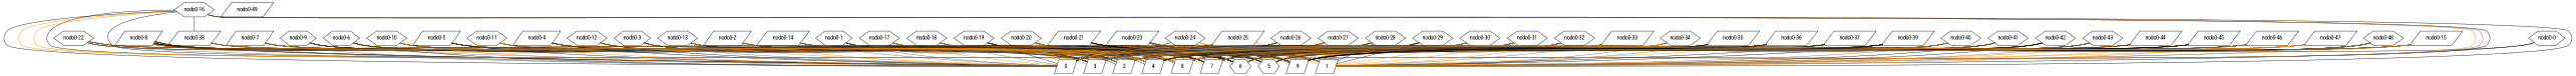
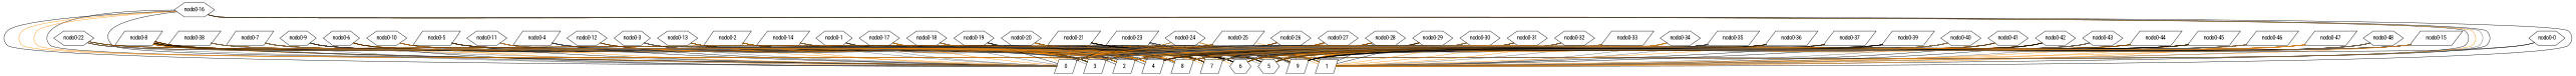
  graph {
    fontname="Roboto Condensed"
    node [fontname="Roboto Condensed" shape=hexagon]
    edge [color=black fontname="Roboto Condensed"]
    n1 [label="nodo0-8" shape=parallelogram]
    8 [shape=parallelogram]
    7 [shape=parallelogram]
    9 [shape=parallelogram]
    6
    5
    4 [shape=parallelogram]
    3 [shape=parallelogram]
    2 [shape=parallelogram]
    1 [shape=parallelogram]
    0 [shape=parallelogram]
    n12 [label="nodo0-7" shape=parallelogram]
    n13 [label="nodo0-9"]
    n14 [label="nodo0-6"]
    n15 [label="nodo0-10"]
    n16 [label="nodo0-5" shape=parallelogram]
    n17 [label="nodo0-11"]
    n18 [label="nodo0-4" shape=parallelogram]
    n19 [label="nodo0-12"]
    n20 [label="nodo0-3"]
    n21 [label="nodo0-13"]
    n22 [label="nodo0-2" shape=parallelogram]
    n23 [label="nodo0-14" shape=parallelogram]
    n24 [label="nodo0-1"]
    n25 [label="nodo0-15" shape=parallelogram]
    n26 [label="nodo0-0"]
    n27 [label="nodo0-16"]
    n28 [label="nodo0-17"]
    n29 [label="nodo0-18"]
    n30 [label="nodo0-19"]
    n31 [label="nodo0-20"]
    n32 [label="nodo0-21" shape=parallelogram]
    n33 [label="nodo0-22"]
    n34 [label="nodo0-23" shape=parallelogram]
    n35 [label="nodo0-24"]
    n36 [label="nodo0-25" shape=parallelogram]
    n37 [label="nodo0-26"]
    n38 [label="nodo0-27"]
    n39 [label="nodo0-28"]
    n40 [label="nodo0-29"]
    n41 [label="nodo0-30"]
    n42 [label="nodo0-31"]
    n43 [label="nodo0-32"]
    n44 [label="nodo0-33" shape=parallelogram]
    n45 [label="nodo0-34"]
    n46 [label="nodo0-35" shape=parallelogram]
    n47 [label="nodo0-36" shape=parallelogram]
    n48 [label="nodo0-37" shape=parallelogram]
    n49 [label="nodo0-38" shape=parallelogram]
    n50 [label="nodo0-39" shape=parallelogram]
    n51 [label="nodo0-40"]
    n52 [label="nodo0-41"]
    n53 [label="nodo0-42"]
    n54 [label="nodo0-43"]
    n55 [label="nodo0-44" shape=parallelogram]
    n56 [label="nodo0-45" shape=parallelogram]
    n57 [label="nodo0-46" shape=parallelogram]
    n58 [label="nodo0-47" shape=parallelogram]
    n59 [label="nodo0-48"]
-   n60 [label="nodo0-49" shape=parallelogram]
    n1 -- 8
    n1 -- 8 [color=gray40]
    n1 -- 7 [color=darkorange]
    n1 -- 7 [color=darkorange]
    n1 -- 7 [color=darkorange]
    n1 -- 9
    n1 -- 9 [color=darkorange]
    n1 -- 6 [color=darkorange]
    n1 -- 6 [color=darkorange]
    n1 -- 6 [color=gray40]
    n1 -- 5 [color=gray40]
    n1 -- 5 [color=darkorange]
    n1 -- 5
    n1 -- 4
    n1 -- 4 [color=darkorange]
    n1 -- 4
    n1 -- 3 [color=gray40]
    n1 -- 3 [color=gray40]
    n1 -- 3 [color=darkorange]
    n1 -- 2
    n1 -- 2
    n1 -- 2
    n1 -- 1 [color=darkorange]
    n1 -- 1
    n1 -- 1 [color=darkorange]
    n1 -- 0 [color=darkorange]
    n1 -- 0
    n1 -- 0
    n12 -- 8 [color=darkorange]
    n12 -- 7
    n12 -- 9 [color=darkorange]
    n12 -- 6 [color=gray40]
    n12 -- 5
    n12 -- 4 [color=darkorange]
    n12 -- 3
    n12 -- 2 [color=darkorange]
    n12 -- 1 [color=gray40]
    n12 -- 0 [color=gray40]
    n13 -- 8 [color=gray40]
    n13 -- 7
    n13 -- 9
    n13 -- 6 [color=darkorange]
    n13 -- 5 [color=darkorange]
    n13 -- 4
    n13 -- 3 [color=gray40]
    n13 -- 2
    n13 -- 1
    n13 -- 0 [color=gray40]
    n14 -- 8 [color=gray40]
    n14 -- 7 [color=darkorange]
    n14 -- 9 [color=gray40]
    n14 -- 6 [color=darkorange]
    n14 -- 5 [color=gray40]
    n14 -- 4 [color=darkorange]
    n14 -- 3 [color=darkorange]
    n14 -- 2 [color=darkorange]
    n14 -- 1
    n14 -- 0
    n15 -- 8 [color=gray40]
    n15 -- 7 [color=gray40]
    n15 -- 9 [color=gray40]
    n15 -- 6
    n15 -- 5 [color=darkorange]
    n15 -- 4 [color=darkorange]
    n15 -- 3
-   n15 -- 2 [color=gray40]
    n15 -- 1 [color=gray40]
    n15 -- 0 [color=darkorange]
    n16 -- 8
    n16 -- 7 [color=gray40]
    n16 -- 9
    n16 -- 6 [color=gray40]
    n16 -- 5
    n16 -- 4
    n16 -- 3
    n16 -- 2 [color=gray40]
    n16 -- 1 [color=darkorange]
    n16 -- 0
    n17 -- 8
    n17 -- 7
    n17 -- 9 [color=darkorange]
    n17 -- 6 [color=gray40]
    n17 -- 5 [color=gray40]
    n17 -- 4 [color=gray40]
    n17 -- 3 [color=darkorange]
    n17 -- 2 [color=gray40]
    n17 -- 1 [color=gray40]
    n17 -- 0 [color=darkorange]
    n18 -- 8
    n18 -- 7
    n18 -- 9 [color=gray40]
    n18 -- 6 [color=gray40]
    n18 -- 5 [color=gray40]
    n18 -- 4 [color=gray40]
    n18 -- 3 [color=gray40]
    n18 -- 2 [color=gray40]
    n18 -- 1 [color=gray40]
    n18 -- 0
    n19 -- 8
    n19 -- 7 [color=gray40]
    n19 -- 9 [color=darkorange]
    n19 -- 6 [color=gray40]
    n19 -- 5 [color=darkorange]
    n19 -- 4 [color=darkorange]
    n19 -- 3 [color=darkorange]
    n19 -- 2 [color=darkorange]
    n19 -- 1 [color=gray40]
    n19 -- 0
    n20 -- 8
    n20 -- 7 [color=gray40]
    n20 -- 9
    n20 -- 6 [color=gray40]
    n20 -- 5 [color=gray40]
    n20 -- 4 [color=gray40]
    n20 -- 3 [color=darkorange]
    n20 -- 2
    n20 -- 1 [color=gray40]
    n20 -- 0 [color=gray40]
    n21 -- 8 [color=gray40]
    n21 -- 7 [color=gray40]
    n21 -- 9 [color=gray40]
    n21 -- 6 [color=darkorange]
    n21 -- 5
    n21 -- 4
    n21 -- 3 [color=darkorange]
    n21 -- 2
    n21 -- 1 [color=gray40]
    n21 -- 0 [color=darkorange]
    n22 -- 8
    n22 -- 7 [color=darkorange]
    n22 -- 9 [color=darkorange]
    n22 -- 6
    n22 -- 5
    n22 -- 4 [color=gray40]
    n22 -- 3 [color=darkorange]
    n22 -- 2 [color=darkorange]
    n22 -- 1
    n22 -- 0 [color=darkorange]
    n23 -- 8 [color=darkorange]
    n23 -- 7
    n23 -- 9 [color=darkorange]
    n23 -- 6 [color=gray40]
    n23 -- 5 [color=darkorange]
    n23 -- 4 [color=darkorange]
    n23 -- 3 [color=darkorange]
    n23 -- 2
    n23 -- 1 [color=gray40]
    n23 -- 0 [color=gray40]
    n24 -- 8 [color=gray40]
    n24 -- 7 [color=gray40]
    n24 -- 9 [color=gray40]
    n24 -- 6
    n24 -- 5 [color=darkorange]
    n24 -- 4 [color=darkorange]
    n24 -- 3
    n24 -- 2 [color=gray40]
    n24 -- 1
    n24 -- 0 [color=gray40]
    n25 -- 8
    n25 -- 7
    n25 -- 9
    n25 -- 6
    n25 -- 5 [color=gray40]
    n25 -- 4 [color=gray40]
    n25 -- 3 [color=darkorange]
    n25 -- 2 [color=gray40]
    n25 -- 1 [color=darkorange]
    n26 -- 9
    n26 -- 1
    n27 -- 8
-   n27 -- n49
+   n27 -- 7
    n27 -- 9
    n27 -- 6 [color=darkorange]
    n27 -- 5 [color=gray40]
    n27 -- 4
    n27 -- 3 [color=darkorange]
    n27 -- 2 [color=darkorange]
    n27 -- 1
    n27 -- 0
    n28 -- 8 [color=darkorange]
    n28 -- 7
    n28 -- 9 [color=darkorange]
    n28 -- 6
    n28 -- 5 [color=darkorange]
    n28 -- 4 [color=darkorange]
    n28 -- 3
    n28 -- 2 [color=darkorange]
    n28 -- 1 [color=gray40]
    n28 -- 0 [color=darkorange]
    n29 -- 8 [color=gray40]
    n29 -- 7
    n29 -- 9
    n29 -- 6
    n29 -- 5 [color=darkorange]
    n29 -- 4 [color=gray40]
    n29 -- 3 [color=darkorange]
    n29 -- 2 [color=gray40]
    n29 -- 1 [color=darkorange]
    n29 -- 0 [color=gray40]
    n30 -- 8 [color=gray40]
    n30 -- 7 [color=darkorange]
    n30 -- 9 [color=darkorange]
    n30 -- 6
    n30 -- 5 [color=gray40]
    n30 -- 4 [color=gray40]
    n30 -- 3
    n30 -- 2 [color=gray40]
    n30 -- 1 [color=gray40]
    n30 -- 0
    n31 -- 8 [color=darkorange]
    n31 -- 7
    n31 -- 9 [color=gray40]
    n31 -- 6 [color=darkorange]
    n31 -- 5 [color=gray40]
    n31 -- 4 [color=darkorange]
    n31 -- 3 [color=gray40]
    n31 -- 2
    n31 -- 1 [color=darkorange]
    n31 -- 0 [color=darkorange]
    n32 -- 8 [color=darkorange]
    n32 -- 7
    n32 -- 9
    n32 -- 6
    n32 -- 5
    n32 -- 4 [color=gray40]
    n32 -- 3 [color=gray40]
    n32 -- 2 [color=darkorange]
    n32 -- 1
    n32 -- 0 [color=darkorange]
    n33 -- 8 [color=gray40]
    n33 -- 7
    n33 -- 9
    n33 -- 6
    n33 -- 5 [color=darkorange]
    n33 -- 4 [color=darkorange]
    n33 -- 3
    n33 -- 2 [color=gray40]
    n33 -- 0 [color=gray40]
    n34 -- 8 [color=darkorange]
    n34 -- 7
    n34 -- 9 [color=gray40]
    n34 -- 6
    n34 -- 5
    n34 -- 4
    n34 -- 3
    n34 -- 2 [color=darkorange]
    n34 -- 1 [color=gray40]
    n34 -- 0
    n35 -- 8
    n35 -- 7
    n35 -- 9 [color=darkorange]
    n35 -- 6 [color=gray40]
    n35 -- 5 [color=gray40]
    n35 -- 4 [color=darkorange]
    n35 -- 3
    n35 -- 2 [color=darkorange]
    n35 -- 1 [color=darkorange]
    n35 -- 0 [color=darkorange]
    n36 -- 8 [color=gray40]
    n36 -- 7
    n36 -- 9
    n36 -- 6 [color=gray40]
    n36 -- 5 [color=gray40]
    n36 -- 4 [color=darkorange]
    n36 -- 3
    n36 -- 2
    n36 -- 1 [color=darkorange]
    n36 -- 0 [color=darkorange]
    n37 -- 8 [color=darkorange]
    n37 -- 7
    n37 -- 9
    n37 -- 6
    n37 -- 5 [color=gray40]
    n37 -- 4 [color=gray40]
    n37 -- 3
    n37 -- 2
    n37 -- 1 [color=gray40]
    n37 -- 0 [color=darkorange]
    n38 -- 8 [color=darkorange]
    n38 -- 7
    n38 -- 9 [color=darkorange]
    n38 -- 6
    n38 -- 5 [color=gray40]
    n38 -- 4 [color=darkorange]
    n38 -- 3 [color=darkorange]
    n38 -- 2
    n38 -- 1 [color=gray40]
    n38 -- 0 [color=darkorange]
    n39 -- 8
    n39 -- 7
    n39 -- 9 [color=darkorange]
    n39 -- 6 [color=darkorange]
    n39 -- 5 [color=darkorange]
    n39 -- 4 [color=gray40]
    n39 -- 3
    n39 -- 2
    n39 -- 1
    n39 -- 0 [color=darkorange]
    n40 -- 8 [color=darkorange]
    n40 -- 7
    n40 -- 9 [color=darkorange]
    n40 -- 6 [color=gray40]
    n40 -- 5 [color=gray40]
    n40 -- 4 [color=gray40]
    n40 -- 3 [color=darkorange]
    n40 -- 2 [color=darkorange]
    n40 -- 1
    n40 -- 0
    n41 -- 8 [color=gray40]
    n41 -- 7 [color=gray40]
    n41 -- 9 [color=darkorange]
    n41 -- 6 [color=gray40]
    n41 -- 5 [color=darkorange]
    n41 -- 4 [color=gray40]
    n41 -- 3
    n41 -- 2 [color=gray40]
    n41 -- 1 [color=darkorange]
    n41 -- 0 [color=gray40]
    n42 -- 8 [color=darkorange]
    n42 -- 7
    n42 -- 9 [color=darkorange]
    n42 -- 6 [color=gray40]
    n42 -- 5 [color=darkorange]
    n42 -- 4 [color=gray40]
    n42 -- 3
    n42 -- 2
    n42 -- 1 [color=darkorange]
    n42 -- 0 [color=gray40]
    n43 -- 8
    n43 -- 7 [color=gray40]
    n43 -- 9 [color=darkorange]
    n43 -- 6
    n43 -- 5 [color=darkorange]
    n43 -- 4 [color=gray40]
    n43 -- 3 [color=gray40]
    n43 -- 2
    n43 -- 1 [color=darkorange]
    n43 -- 0 [color=gray40]
    n44 -- 8
    n44 -- 7 [color=darkorange]
    n44 -- 9 [color=darkorange]
    n44 -- 6
    n44 -- 5 [color=darkorange]
    n44 -- 4 [color=darkorange]
    n44 -- 3 [color=darkorange]
    n44 -- 2 [color=darkorange]
    n44 -- 1 [color=gray40]
    n44 -- 0 [color=gray40]
    n45 -- 8 [color=gray40]
    n45 -- 7
    n45 -- 9 [color=darkorange]
    n45 -- 6 [color=gray40]
    n45 -- 5 [color=darkorange]
    n45 -- 4 [color=darkorange]
    n45 -- 3 [color=gray40]
    n45 -- 2 [color=darkorange]
    n45 -- 1 [color=gray40]
    n45 -- 0 [color=darkorange]
    n46 -- 8 [color=darkorange]
    n46 -- 7 [color=gray40]
    n46 -- 9
    n46 -- 6 [color=gray40]
    n46 -- 5
    n46 -- 4
    n46 -- 3 [color=gray40]
    n46 -- 2 [color=gray40]
    n46 -- 1 [color=gray40]
    n46 -- 0
    n47 -- 8 [color=darkorange]
    n47 -- 7 [color=gray40]
    n47 -- 9
    n47 -- 6
    n47 -- 5 [color=gray40]
    n47 -- 4
    n47 -- 3
    n47 -- 2
    n47 -- 1 [color=darkorange]
    n47 -- 0
    n48 -- 8 [color=gray40]
    n48 -- 7 [color=gray40]
    n48 -- 9 [color=darkorange]
    n48 -- 6 [color=darkorange]
    n48 -- 5
    n48 -- 4 [color=darkorange]
    n48 -- 3 [color=gray40]
    n48 -- 2 [color=gray40]
    n48 -- 1
    n48 -- 0
    n49 -- 8 [color=darkorange]
    n49 -- 7 [color=darkorange]
    n49 -- 9 [color=gray40]
    n49 -- 6
    n49 -- 5
    n49 -- 4 [color=darkorange]
    n49 -- 3 [color=gray40]
    n49 -- 2 [color=darkorange]
    n49 -- 1 [color=gray40]
    n49 -- 0 [color=gray40]
    n50 -- 8
    n50 -- 7
    n50 -- 9
    n50 -- 6
    n50 -- 5 [color=darkorange]
    n50 -- 4 [color=gray40]
    n50 -- 3 [color=gray40]
    n50 -- 2
    n50 -- 1
    n50 -- 0
    n51 -- 8
    n51 -- 7
    n51 -- 9 [color=gray40]
    n51 -- 6 [color=gray40]
    n51 -- 5 [color=gray40]
    n51 -- 4
    n51 -- 3 [color=darkorange]
    n51 -- 2 [color=darkorange]
    n51 -- 1 [color=gray40]
    n51 -- 0 [color=gray40]
    n52 -- 8 [color=darkorange]
    n52 -- 7
    n52 -- 9 [color=darkorange]
    n52 -- 6 [color=darkorange]
    n52 -- 5 [color=darkorange]
    n52 -- 4 [color=darkorange]
    n52 -- 3 [color=darkorange]
    n52 -- 2
    n52 -- 1
    n52 -- 0 [color=gray40]
    n53 -- 8 [color=darkorange]
    n53 -- 7 [color=gray40]
    n53 -- 9
    n53 -- 6 [color=darkorange]
    n53 -- 5 [color=darkorange]
    n53 -- 4
    n53 -- 3 [color=darkorange]
    n53 -- 2
    n53 -- 1
    n53 -- 0
    n54 -- 8
    n54 -- 7
    n54 -- 9
    n54 -- 6 [color=gray40]
    n54 -- 5 [color=gray40]
    n54 -- 4
    n54 -- 3 [color=darkorange]
    n54 -- 2 [color=gray40]
    n54 -- 1 [color=gray40]
    n54 -- 0 [color=gray40]
    n55 -- 8 [color=gray40]
    n55 -- 7 [color=gray40]
    n55 -- 9 [color=gray40]
    n55 -- 6 [color=darkorange]
    n55 -- 5 [color=darkorange]
    n55 -- 4
    n55 -- 3 [color=gray40]
    n55 -- 2 [color=darkorange]
    n55 -- 1 [color=darkorange]
    n55 -- 0
    n56 -- 8 [color=darkorange]
    n56 -- 7
    n56 -- 9
    n56 -- 6
    n56 -- 5
    n56 -- 4 [color=gray40]
    n56 -- 3
    n56 -- 2
    n56 -- 1 [color=darkorange]
    n56 -- 0
    n57 -- 8
    n57 -- 7 [color=gray40]
    n57 -- 9
    n57 -- 6 [color=darkorange]
    n57 -- 5 [color=gray40]
    n57 -- 4
    n57 -- 3 [color=gray40]
    n57 -- 2 [color=gray40]
    n57 -- 1 [color=darkorange]
    n57 -- 0 [color=gray40]
    n58 -- 8 [color=darkorange]
    n58 -- 7 [color=darkorange]
    n58 -- 9
    n58 -- 6 [color=darkorange]
    n58 -- 5 [color=darkorange]
    n58 -- 4 [color=darkorange]
    n58 -- 3 [color=gray40]
    n58 -- 2 [color=gray40]
    n58 -- 1 [color=darkorange]
    n58 -- 0 [color=darkorange]
    n59 -- 8 [color=gray40]
    n59 -- 7 [color=gray40]
    n59 -- 9
    n59 -- 6
    n59 -- 5
    n59 -- 4
    n59 -- 3 [color=gray40]
    n59 -- 2 [color=darkorange]
    n59 -- 1 [color=gray40]
    n59 -- 0 [color=gray40]
  }
